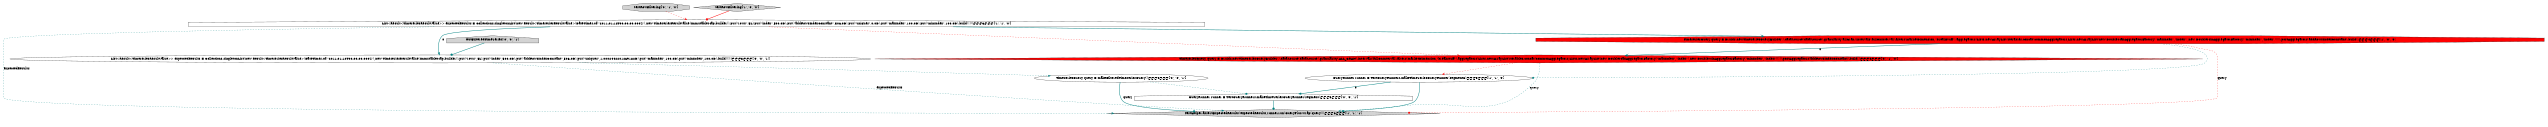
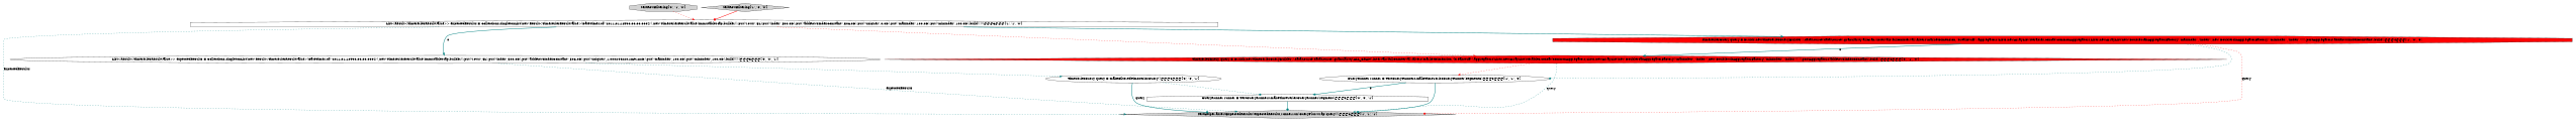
  digraph {
    node [fillcolor=white shape=house style=filled]
    edge [style=dashed color=teal arrowhead=dot]
    n1 [label="List<Result<TimeseriesResultValue>> expectedResults = Collections.singletonList(new Result<TimeseriesResultValue>(DateTimes.of(\"2011-01-12T00:00:00.000Z\"),new TimeseriesResultValue(ImmutableMap.builder().put(\"rows\",5L).put(\"index\",500.0D).put(\"addRowsIndexConstant\",506.0D).put(\"uniques\",0.0D).put(\"maxIndex\",100.0D).put(\"minIndex\",100.0D).build())))@@@3@@@['1', '1', '0']"]
    n2 [fillcolor=lightgray label="TestHelper.assertExpectedResults(expectedResults,runner.run(QueryPlus.wrap(query)))@@@6@@@['1', '1', '1']" shape=diamond]
    n3 [label="List<Result<TimeseriesResultValue>> expectedResults = Collections.singletonList(new Result<TimeseriesResultValue>(DateTimes.of(\"2011-01-12T00:00:00.000Z\"),new TimeseriesResultValue(ImmutableMap.builder().put(\"rows\",5L).put(\"index\",500.0D).put(\"addRowsIndexConstant\",506.0D).put(\"uniques\",1.0002442201269182D).put(\"maxIndex\",100.0D).put(\"minIndex\",100.0D).build())))@@@3@@@['0', '0', '1']" shape=ellipse]
    n4 [fillcolor=red label="TimeseriesQuery query = Druids.newTimeseriesQueryBuilder().dataSource(dataSource).granularity(allGran).intervals(fullOnInterval).filters(marketDimension,\"breakstuff\").aggregators(Lists.newArrayList(Iterables.concat(commonAggregators,Lists.newArrayList(new DoubleMaxAggregatorFactory(\"maxIndex\",\"index\"),new DoubleMinAggregatorFactory(\"minIndex\",\"index\"))))).postAggregators(addRowsIndexConstant).build()@@@4@@@['1', '0', '0']" shape=octagon]
    n5 [fillcolor=red label="TimeseriesQuery query = Druids.newTimeseriesQueryBuilder().dataSource(dataSource).granularity(ALL_GRAN).intervals(fullOnInterval).filters(marketDimension,\"breakstuff\").aggregators(Lists.newArrayList(Iterables.concat(commonAggregators,Lists.newArrayList(new DoubleMaxAggregatorFactory(\"maxIndex\",\"index\"),new DoubleMinAggregatorFactory(\"minIndex\",\"index\"))))).postAggregators(addRowsIndexConstant).build()@@@4@@@['0', '1', '0']" shape=diamond]
    n6 [fillcolor=lightgray label="testRowFiltering['0', '1', '0']" shape=octagon]
    n7 [fillcolor=lightgray label="testRowFiltering['1', '0', '0']" shape=diamond]
-   n8 [fillcolor=lightgray label="testFilteredTimeSeries['0', '0', '1']"]
    n9 [label="TimeseriesQuery query = makeFilteredTimeseriesQuery()@@@4@@@['0', '0', '1']" shape=ellipse]
    n10 [label="QueryRunner runner = TestQueryRunners.makeTimeSeriesQueryRunner(segment)@@@5@@@['0', '0', '1']"]
    n11 [label="QueryRunner runner = TestQueryRunners.makeTimeSeriesQueryRunner(segment3)@@@5@@@['1', '1', '0']" shape=ellipse]
    n1 -> n2 [label=expectedResults arrowhead=vee]
    n1 -> n3 [label=0 style=bold arrowhead=normal]
    n1 -> n4 [style=bold arrowhead=vee]
    n1 -> n5 [color=red arrowhead=vee]
    n3 -> n2 [label=expectedResults arrowhead=normal]
    n3 -> n9 [arrowhead=normal]
    n4 -> n2 [label=query color=red]
    n4 -> n5 [label=0 style=bold arrowhead=vee]
    n4 -> n11
    n5 -> n2 [label=query arrowhead=vee]
    n5 -> n11 [color=red arrowhead=vee]
    n6 -> n1 [color=red arrowhead=vee]
    n7 -> n1 [style=bold color=red]
-   n8 -> n3 [style=bold]
    n9 -> n2 [label=query style=bold]
    n9 -> n10
    n10 -> n2 [style=bold]
    n11 -> n2 [style=bold]
    n11 -> n10 [label=0 style=bold arrowhead=normal]
  }
